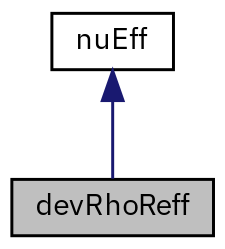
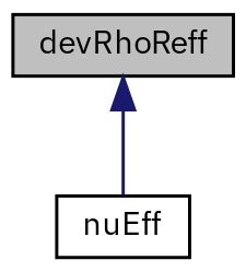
  digraph {
    rankdir=TB
    fontname="IBM Plex Sans"
    node [color=black fontname="IBM Plex Sans" fontsize=10 shape=record]
    n1 [fillcolor=grey75 fontcolor=black height=0.2 label=devRhoReff style=filled width=0.4]
    n2 [height=0.2 label=nuEff width=0.4]
-   n2 -> n1 [color=midnightblue dir=back fontname="IBM Plex Sans" fontsize=10 labelfontname=FreeSans labelfontsize=10 style=solid]
+   n1 -> n2 [color=midnightblue dir=back fontname="IBM Plex Sans" fontsize=10 labelfontname=FreeSans labelfontsize=10 style=solid]
  }
